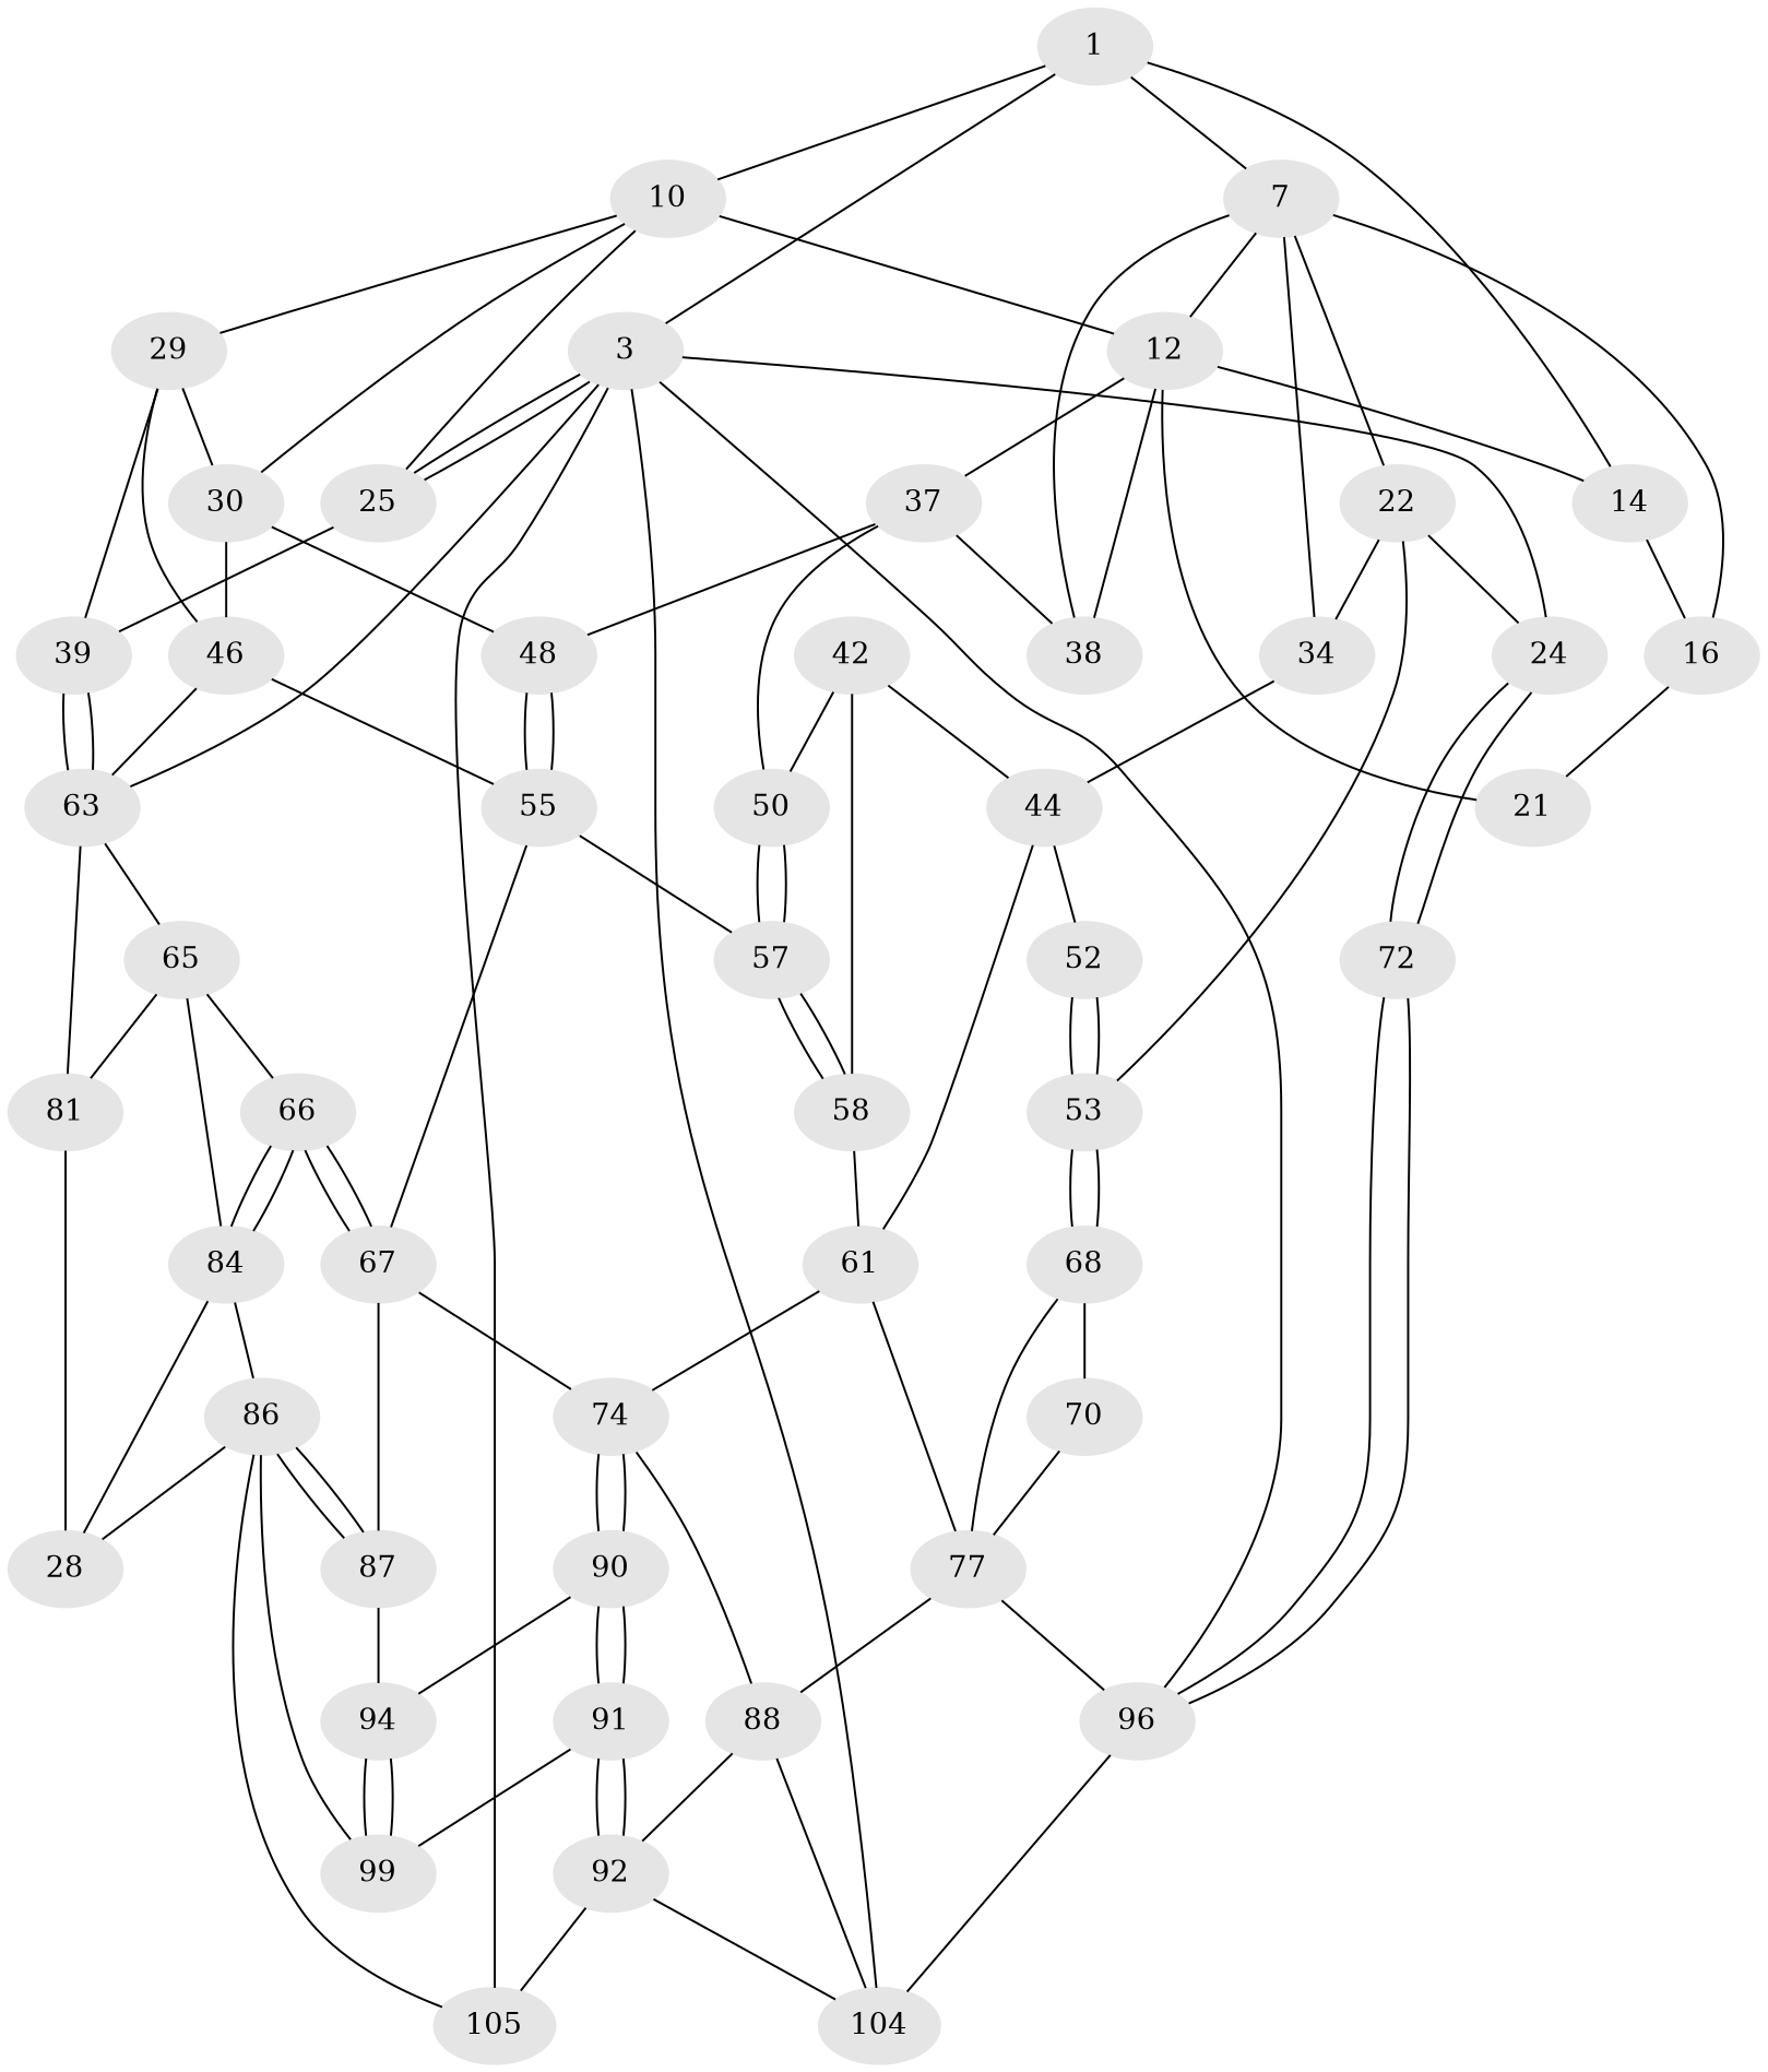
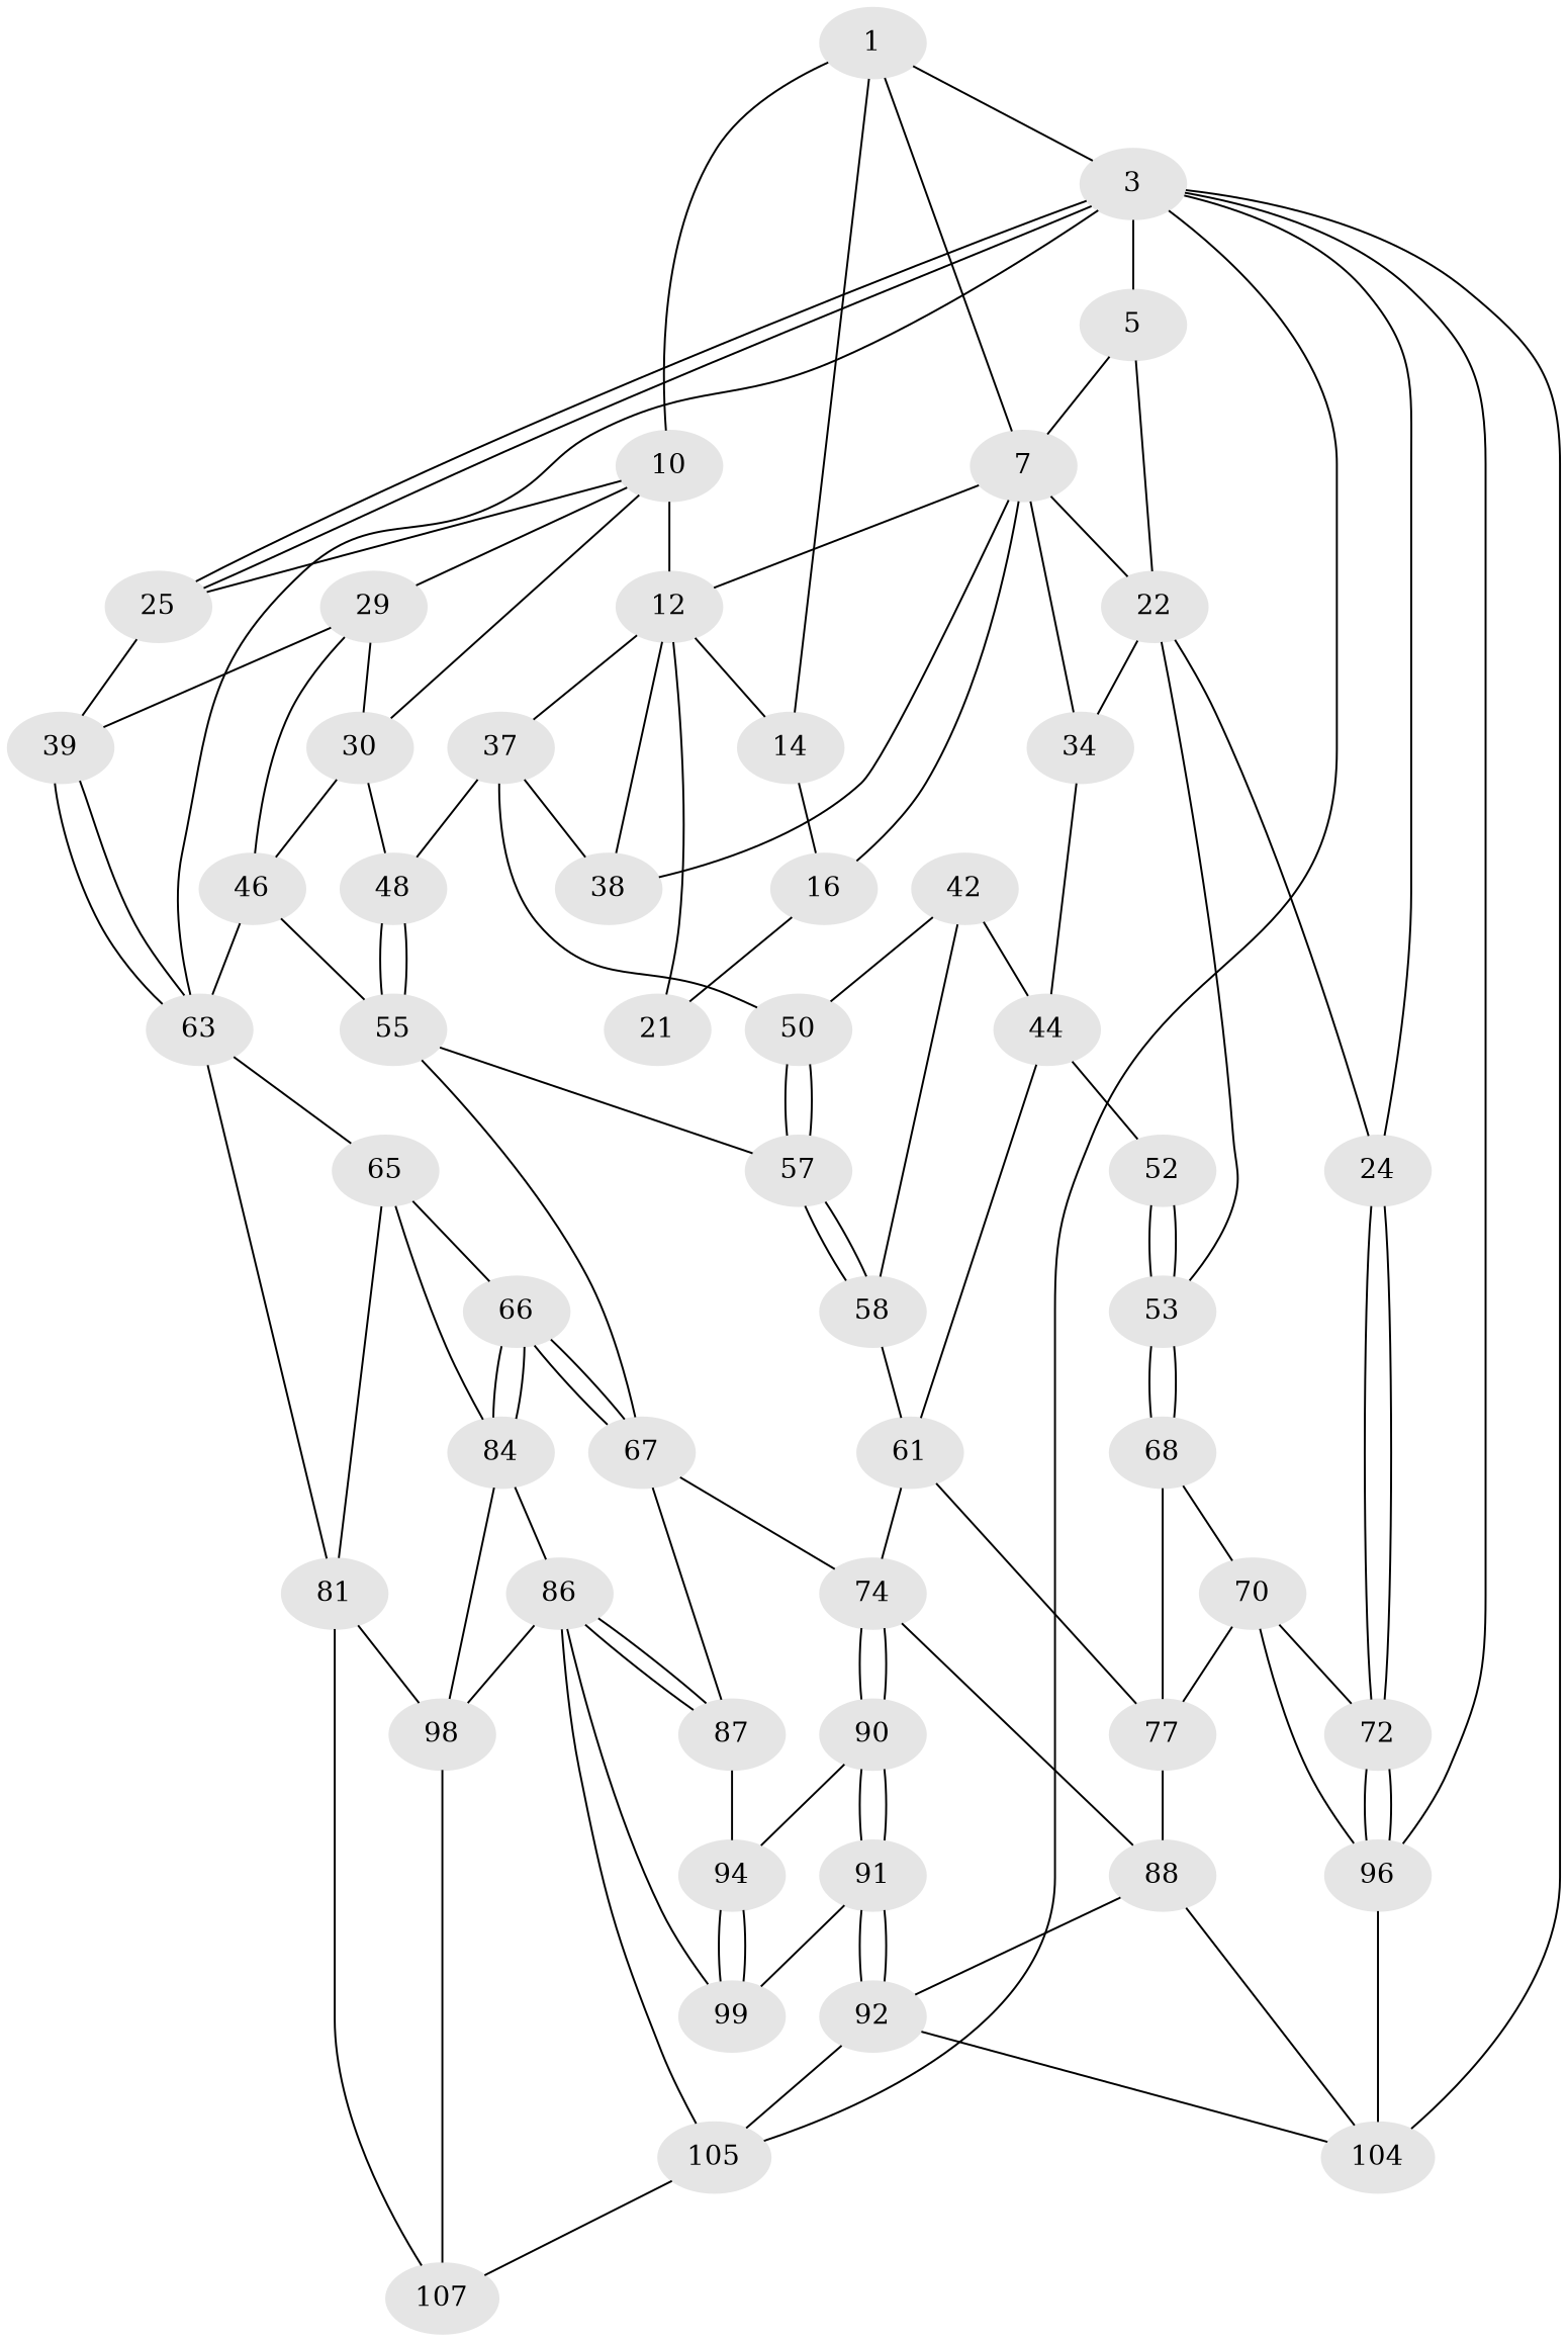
  graph {
    node [color=gray90 style=filled]
    1 [super="+2+6"]
    3 [super="+79+4"]
    7 [super="+8+17"]
    10 [super="+26+11"]
    14 [super="+15"]
+   5 [super="+9"]
    24
    25
    63 [super="+80+64"]
    96 [super="+103"]
    104 [super="+108"]
    105 [super="+109"]
    22 [super="+32+23"]
    12 [super="+13+19"]
    16
    34 [super="+45"]
    38 [super="+41"]
    29 [super="+40"]
    30 [super="+47"]
    72
    39
    65 [super="+83"]
    81 [super="+82"]
+   107
    53
    21
    37 [super="+49"]
    44 [super="+51"]
    46 [super="+54"]
    48
    50
    68 [super="+69"]
    55 [super="+56"]
    52
    61 [super="+62"]
    57
    42 [super="+43"]
    58 [super="+60"]
    74 [super="+75"]
    77 [super="+89"]
    67 [super="+73"]
    70 [super="+71+95"]
    87
    88 [super="+93"]
    90
    66
    84 [super="+85"]
-   98 [super="+101" label=28]
+   98 [super="+101"]
    86 [super="+100"]
    94
    92 [super="+106"]
    91
    99
    1 -- 3
    1 -- 7
    1 -- 10
    1 -- 14
+   3 -- 5
    3 -- 24
    3 -- 25
    3 -- 25
    3 -- 63
    3 -- 96
    3 -- 104
    3 -- 105
    7 -- 22
    7 -- 12
    7 -- 16
    7 -- 34 [weight=2]
    7 -- 38
    10 -- 25
    10 -- 12 [weight=2]
    10 -- 29
    10 -- 30
    14 -- 16
+   5 -- 7
+   5 -- 22
    24 -- 72
    24 -- 72
    25 -- 39
    63 -- 65
    63 -- 81
    96 -- 104 [weight=2]
+   105 -- 107
    22 -- 24
    22 -- 34
    22 -- 53
    12 -- 14 [weight=2]
    12 -- 38
    12 -- 21 [weight=2]
    12 -- 37
    16 -- 21
    34 -- 44
    29 -- 30
    29 -- 39
    29 -- 46
    30 -- 46
    30 -- 48
    72 -- 96
    72 -- 96
    39 -- 63
    39 -- 63
    65 -- 81
    65 -- 66
    65 -- 84
+   81 -- 107
    81 -- 98
    53 -- 68
    53 -- 68
    37 -- 38
    37 -- 48
    37 -- 50
    44 -- 52
    44 -- 61
    46 -- 63
    46 -- 55
    48 -- 55
    48 -- 55
    50 -- 57
    50 -- 57
    68 -- 77
    68 -- 70
    55 -- 57
    55 -- 67
    52 -- 53
    52 -- 53
    61 -- 74
    61 -- 77
    57 -- 58
    57 -- 58
    42 -- 44
    42 -- 50
    42 -- 58 [weight=2]
    58 -- 61
    74 -- 88
    74 -- 90
    74 -- 90
    77 -- 88
    67 -- 74
    67 -- 87
-   77 -- 96
+   70 -- 96
+   70 -- 72
    70 -- 77
    87 -- 94
    88 -- 104
    88 -- 92
    90 -- 94
    90 -- 91
    90 -- 91
    66 -- 67
    66 -- 67
    66 -- 84
    66 -- 84
    84 -- 98
    84 -- 86
+   98 -- 107
    86 -- 105
    86 -- 87
    86 -- 87
    86 -- 98
    86 -- 99
    94 -- 99
    94 -- 99
    92 -- 104
    92 -- 105
    91 -- 92
    91 -- 92
    91 -- 99
  }
